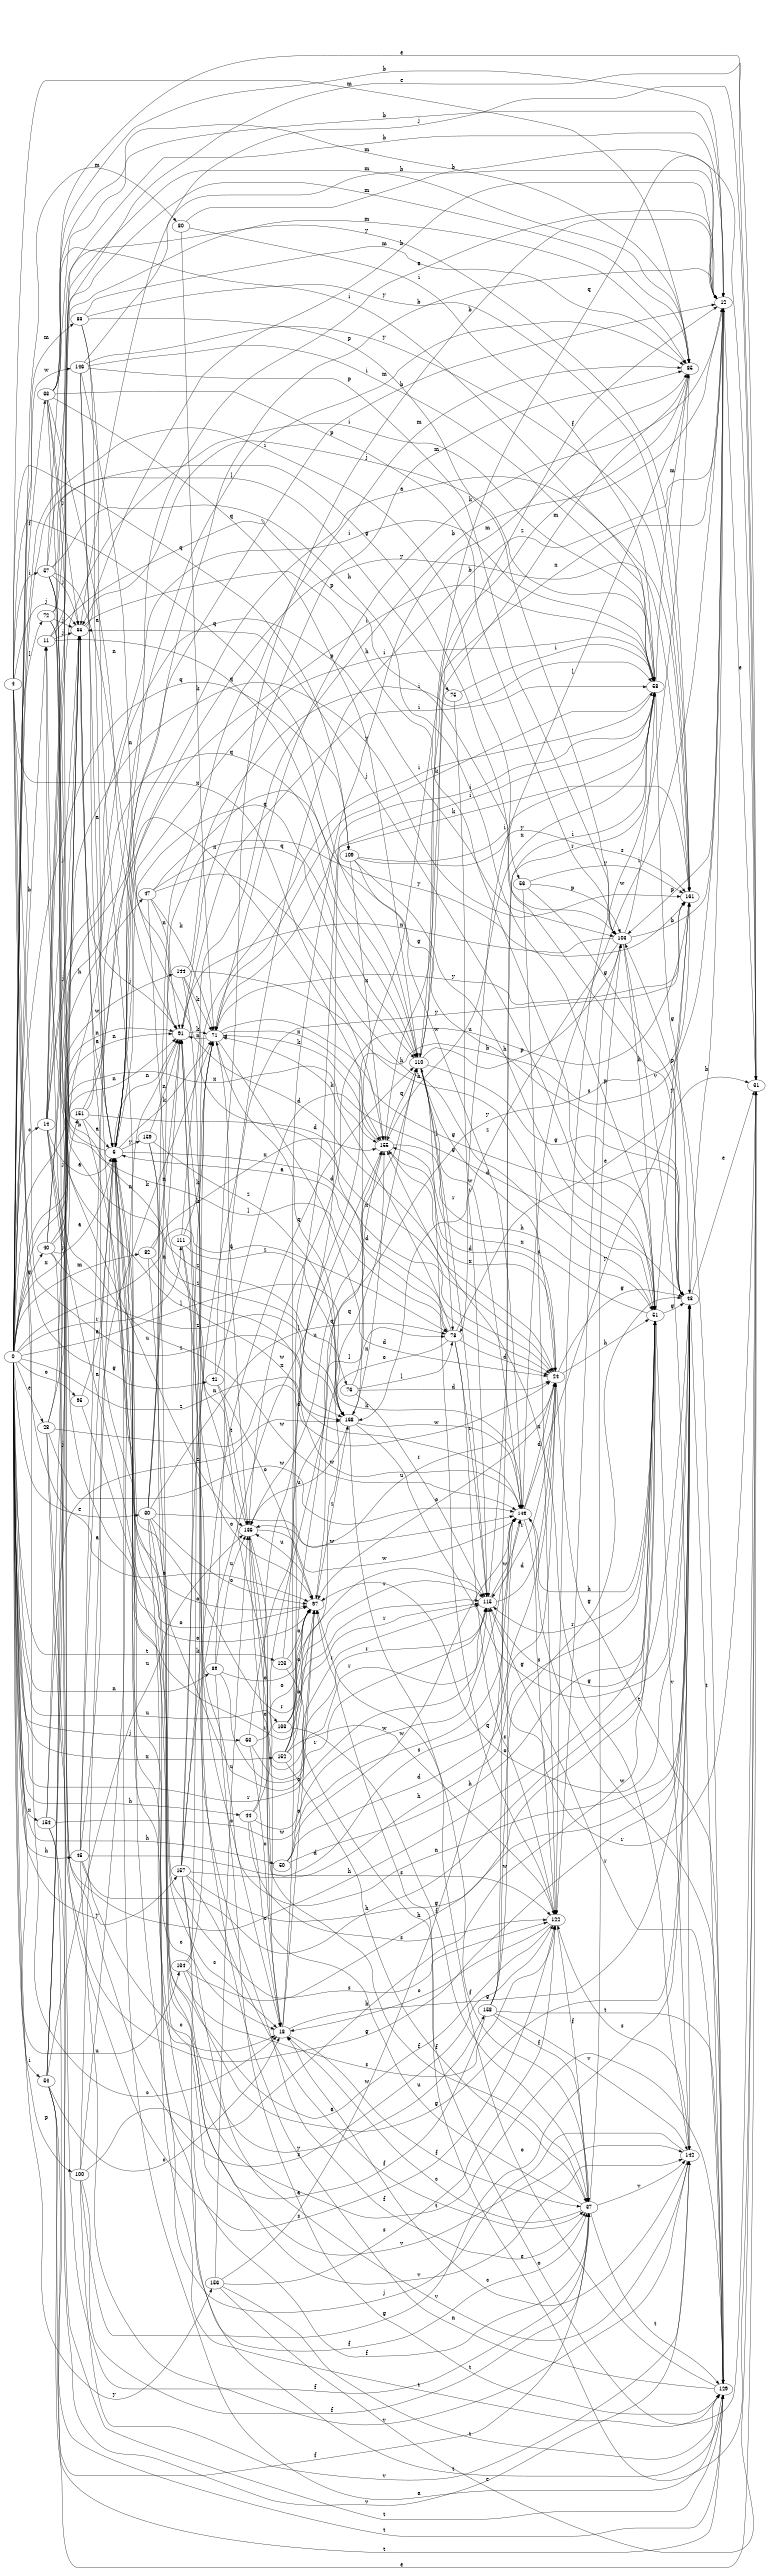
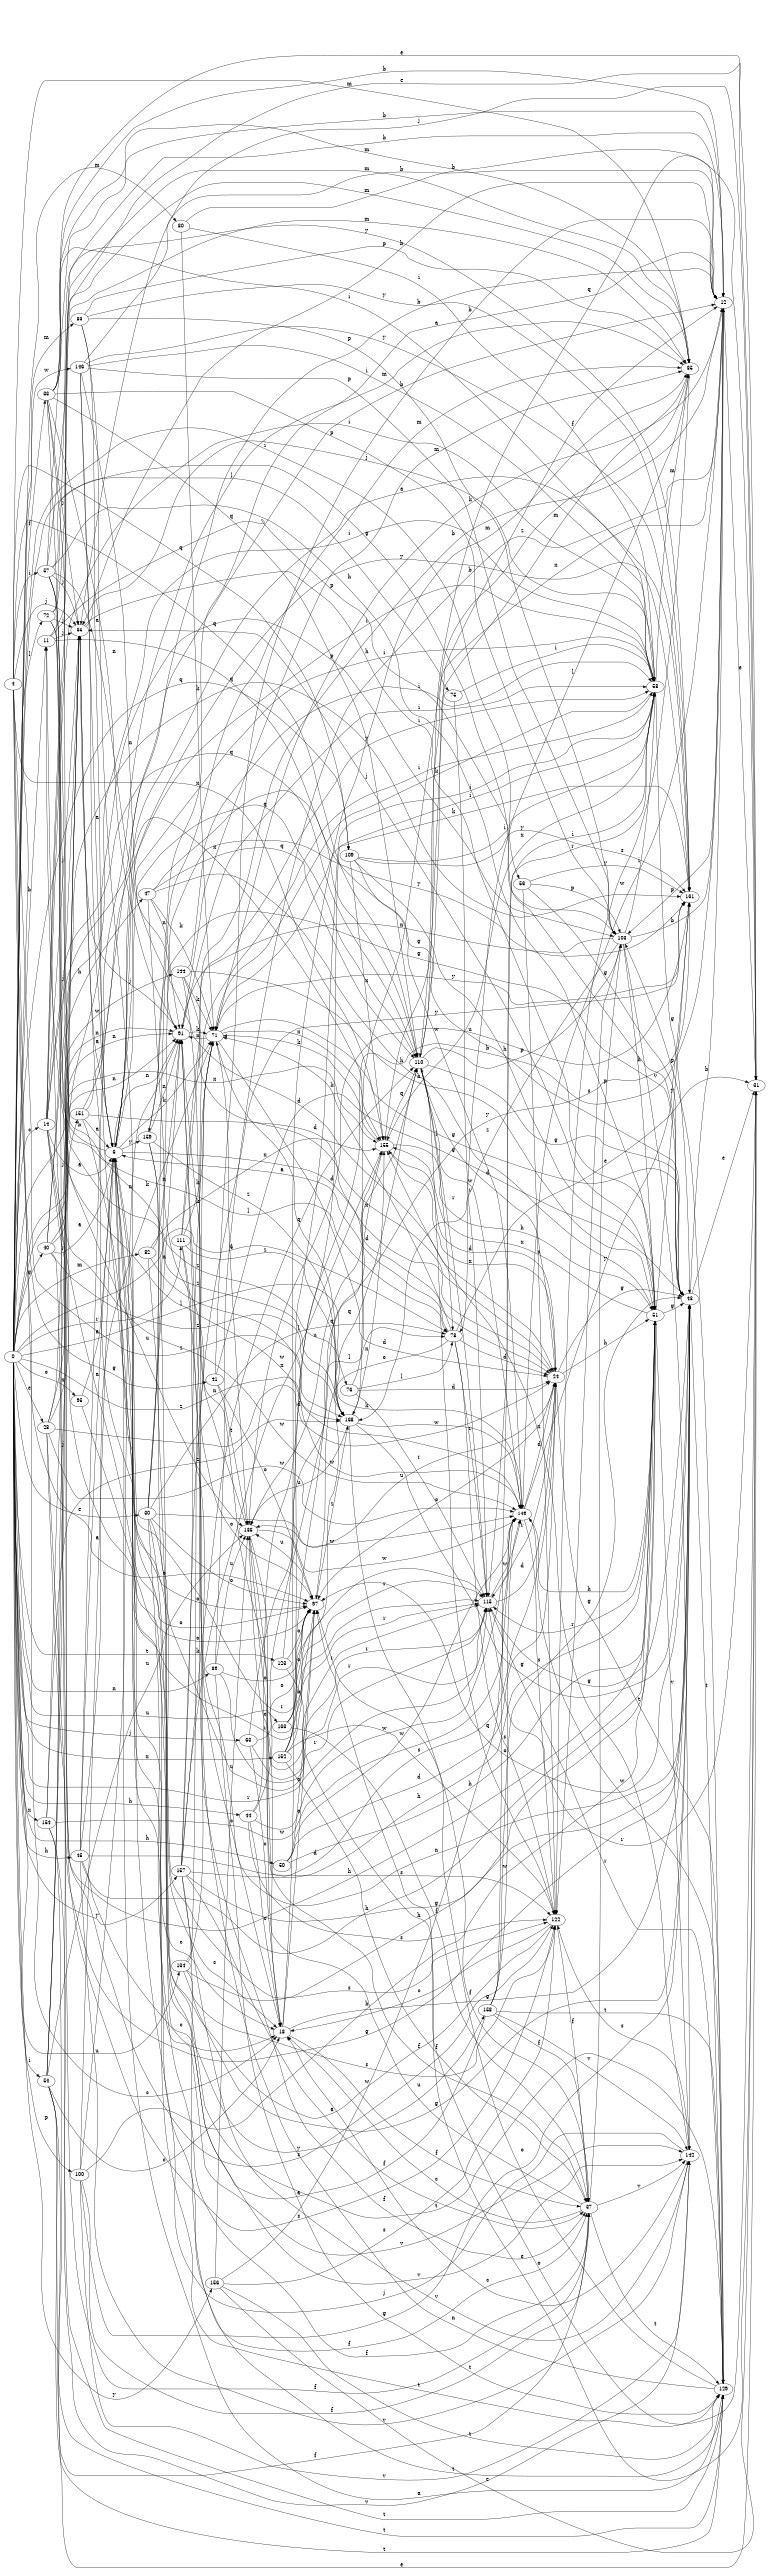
  strict digraph {
    rankdir=LR
    0
    11
    14
    28
    30
    33
    40
    44
    45
    47
    50
    54
    56
    63
    72
    75
    76
    78
    80
    82
    83
    89
    91
    95
    100
    109
    111
    115
    123
    133
    134
    144
    146
    151
    152
    154
    156
    157
    168
    65
    85
    110
    103
    122
    97
    155
    6
    58
    31
    149
    24
    129
    43
    37
    142
    161
    12
    136
    51
    18
    71
    4
    41
    57
    158
    159
    0 -> 11 [label=b]
    0 -> 14 [label=c]
    0 -> 28 [label=e]
    0 -> 30 [label=e]
    0 -> 33 [label=f]
    0 -> 40 [label=g]
    0 -> 44 [label=h]
    0 -> 45 [label=h]
    0 -> 47 [label=h]
    0 -> 50 [label=h]
    0 -> 54 [label=i]
    0 -> 56 [label=i]
    0 -> 63 [label=j]
    0 -> 72 [label=l]
    0 -> 75 [label=l]
    0 -> 76 [label=l]
    0 -> 78 [label=l]
    0 -> 80 [label=m]
    0 -> 82 [label=m]
    0 -> 83 [label=m]
    0 -> 89 [label=n]
    0 -> 91 [label=n]
    0 -> 95 [label=o]
    0 -> 100 [label=p]
    0 -> 109 [label=q]
    0 -> 111 [label=r]
    0 -> 115 [label=r]
    0 -> 123 [label=t]
    0 -> 133 [label=u]
    0 -> 134 [label=u]
    0 -> 144 [label=w]
    0 -> 146 [label=w]
-   0 -> 151 [label=x]
+   28 -> 151 [label=x]
    0 -> 152 [label=x]
    0 -> 154 [label=x]
    0 -> 156 [label=y]
    0 -> 157 [label=y]
    0 -> 168 [label=z]
    11 -> 65 [label=j]
    11 -> 85 [label=m]
    11 -> 110 [label=q]
    11 -> 103 [label=p]
    11 -> 122 [label=s]
    14 -> 65 [label=j]
    14 -> 85 [label=m]
    14 -> 110 [label=q]
    14 -> 122 [label=s]
    14 -> 97 [label=o]
    14 -> 155 [label=x]
    14 -> 6 [label=a]
    14 -> 58 [label=i]
    14 -> 31 [label=e]
    14 -> 149 [label=w]
    28 -> 91 [label=n]
    28 -> 65 [label=j]
    28 -> 149 [label=w]
    28 -> 24 [label=d]
    28 -> 129 [label=t]
    28 -> 43 [label=g]
    30 -> 78 [label=l]
    30 -> 91 [label=n]
    30 -> 115 [label=r]
    30 -> 85 [label=m]
    30 -> 97 [label=o]
    30 -> 149 [label=w]
    30 -> 37 [label=f]
    30 -> 142 [label=v]
    30 -> 161 [label=y]
    33 -> 91 [label=n]
    33 -> 168 [label=z]
    33 -> 65 [label=j]
    33 -> 85 [label=m]
    33 -> 110 [label=q]
    33 -> 103 [label=p]
    33 -> 58 [label=i]
    33 -> 31 [label=e]
    33 -> 12 [label=b]
    33 -> 136 [label=u]
    40 -> 91 [label=n]
    40 -> 168 [label=z]
    40 -> 65 [label=j]
    40 -> 155 [label=x]
    40 -> 6 [label=a]
    40 -> 161 [label=y]
    40 -> 51 [label=h]
    44 -> 110 [label=q]
    44 -> 122 [label=s]
    44 -> 149 [label=w]
    44 -> 12 [label=b]
    44 -> 18 [label=c]
    45 -> 6 [label=a]
    45 -> 24 [label=d]
    45 -> 142 [label=v]
    45 -> 12 [label=b]
    45 -> 51 [label=h]
    45 -> 18 [label=c]
    45 -> 71 [label=k]
    47 -> 91 [label=n]
    47 -> 110 [label=q]
    47 -> 97 [label=o]
    47 -> 43 [label=g]
    47 -> 51 [label=h]
    47 -> 71 [label=k]
    50 -> 97 [label=o]
    50 -> 149 [label=w]
    50 -> 24 [label=d]
    50 -> 51 [label=h]
    54 -> 65 [label=j]
    54 -> 103 [label=p]
    54 -> 58 [label=i]
    54 -> 31 [label=e]
    54 -> 129 [label=t]
    54 -> 37 [label=f]
    54 -> 136 [label=u]
    54 -> 18 [label=c]
    56 -> 103 [label=p]
    56 -> 122 [label=s]
    56 -> 43 [label=g]
    56 -> 161 [label=y]
    63 -> 78 [label=l]
    63 -> 115 [label=r]
    63 -> 97 [label=o]
    63 -> 18 [label=c]
    72 -> 115 [label=r]
    72 -> 65 [label=j]
    72 -> 85 [label=m]
    72 -> 37 [label=f]
    72 -> 12 [label=b]
    75 -> 115 [label=r]
    75 -> 58 [label=i]
    76 -> 78 [label=l]
    76 -> 115 [label=r]
    76 -> 155 [label=x]
    76 -> 24 [label=d]
    78 -> 115 [label=r]
    78 -> 122 [label=s]
    78 -> 97 [label=o]
    78 -> 6 [label=a]
    78 -> 31 [label=e]
    78 -> 24 [label=d]
    78 -> 71 [label=k]
    80 -> 58 [label=i]
    80 -> 12 [label=b]
    80 -> 71 [label=k]
    82 -> 91 [label=n]
    82 -> 155 [label=x]
    82 -> 149 [label=w]
    82 -> 18 [label=c]
    83 -> 115 [label=r]
-   83 -> 85 [label=m]
+   83 -> 85 [label=p]
    83 -> 103 [label=p]
    83 -> 6 [label=a]
    83 -> 161 [label=y]
    89 -> 115 [label=r]
    89 -> 97 [label=o]
    89 -> 129 [label=t]
    89 -> 12 [label=b]
    89 -> 136 [label=u]
    91 -> 65 [label=j]
    91 -> 85 [label=m]
    91 -> 58 [label=i]
    91 -> 71 [label=k]
    95 -> 97 [label=o]
    95 -> 6 [label=a]
    100 -> 91 [label=n]
    100 -> 6 [label=a]
    100 -> 43 [label=g]
    100 -> 37 [label=f]
    100 -> 142 [label=v]
    100 -> 51 [label=h]
    109 -> 155 [label=x]
    109 -> 58 [label=i]
    109 -> 149 [label=w]
    109 -> 161 [label=y]
    109 -> 51 [label=h]
    111 -> 168 [label=z]
+   111 -> 58 [label=i]
    111 -> 37 [label=f]
    111 -> 12 [label=b]
    111 -> 18 [label=c]
    111 -> 71 [label=k]
    115 -> 149 [label=w]
    115 -> 24 [label=d]
    115 -> 43 [label=g]
    123 -> 85 [label=m]
    123 -> 97 [label=o]
    123 -> 31 [label=e]
    133 -> 115 [label=r]
    133 -> 110 [label=q]
    133 -> 97 [label=o]
    133 -> 37 [label=f]
    134 -> 122 [label=s]
    134 -> 58 [label=i]
    134 -> 43 [label=g]
    134 -> 51 [label=h]
    134 -> 71 [label=k]
    144 -> 115 [label=r]
    144 -> 58 [label=i]
    144 -> 24 [label=d]
    144 -> 51 [label=h]
    144 -> 71 [label=k]
    146 -> 91 [label=n]
    146 -> 103 [label=p]
    146 -> 6 [label=a]
    146 -> 58 [label=i]
    146 -> 161 [label=y]
    146 -> 12 [label=b]
    146 -> 18 [label=c]
    151 -> 85 [label=m]
    151 -> 97 [label=o]
    151 -> 6 [label=a]
    151 -> 58 [label=i]
    151 -> 24 [label=d]
    152 -> 115 [label=r]
    152 -> 122 [label=s]
    152 -> 97 [label=o]
    152 -> 58 [label=i]
    152 -> 37 [label=f]
    152 -> 161 [label=y]
    154 -> 168 [label=z]
    154 -> 65 [label=j]
    154 -> 149 [label=w]
    154 -> 129 [label=t]
    154 -> 142 [label=v]
    156 -> 122 [label=s]
    156 -> 31 [label=e]
    156 -> 149 [label=w]
    156 -> 129 [label=t]
    156 -> 136 [label=u]
    157 -> 110 [label=q]
    157 -> 155 [label=x]
    157 -> 129 [label=t]
    157 -> 43 [label=g]
    157 -> 37 [label=f]
    157 -> 142 [label=v]
    157 -> 161 [label=y]
    157 -> 51 [label=h]
    157 -> 71 [label=k]
    168 -> 155 [label=x]
    168 -> 149 [label=w]
    168 -> 43 [label=g]
    168 -> 37 [label=f]
    168 -> 136 [label=u]
    65 -> 6 [label=a]
    65 -> 12 [label=b]
    65 -> 51 [label=h]
    85 -> 78 [label=l]
    85 -> 168 [label=z]
    85 -> 122 [label=s]
    110 -> 78 [label=l]
    110 -> 115 [label=r]
    110 -> 85 [label=m]
    110 -> 103 [label=p]
    110 -> 149 [label=w]
    110 -> 24 [label=d]
    110 -> 43 [label=g]
    110 -> 12 [label=f]
    103 -> 91 [label=n]
    103 -> 168 [label=z]
    103 -> 122 [label=s]
    103 -> 58 [label=i]
    103 -> 142 [label=v]
    103 -> 12 [label=b]
    103 -> 51 [label=h]
    122 -> 110 [label=q]
    122 -> 6 [label=a]
    122 -> 37 [label=f]
    122 -> 18 [label=c]
    97 -> 168 [label=z]
    97 -> 136 [label=u]
    155 -> 110 [label=q]
    155 -> 24 [label=d]
    155 -> 136 [label=u]
    155 -> 51 [label=h]
    155 -> 71 [label=k]
    6 -> 11 [label=b]
    6 -> 91 [label=n]
    6 -> 110 [label=q]
    6 -> 58 [label=i]
    6 -> 24 [label=d]
    6 -> 129 [label=t]
    6 -> 37 [label=f]
    6 -> 142 [label=v]
    6 -> 161 [label=y]
    6 -> 12 [label=b]
    6 -> 71 [label=k]
    6 -> 158 [label=y]
    6 -> 159 [label=y]
    58 -> 115 [label=r]
    58 -> 65 [label=j]
    58 -> 85 [label=m]
    58 -> 155 [label=x]
    58 -> 43 [label=g]
    58 -> 71 [label=k]
    31 -> 115 [label=r]
    31 -> 65 [label=j]
    31 -> 110 [label=q]
    31 -> 97 [label=o]
    149 -> 122 [label=s]
    149 -> 24 [label=d]
    149 -> 161 [label=y]
    149 -> 51 [label=h]
    149 -> 71 [label=k]
    24 -> 115 [label=r]
    24 -> 97 [label=o]
    24 -> 155 [label=x]
    24 -> 129 [label=t]
    24 -> 43 [label=g]
    24 -> 136 [label=u]
    24 -> 51 [label=h]
    129 -> 91 [label=n]
    129 -> 115 [label=r]
    129 -> 103 [label=p]
    129 -> 97 [label=o]
    129 -> 6 [label=a]
    129 -> 149 [label=w]
    43 -> 91 [label=n]
    43 -> 97 [label=o]
    43 -> 31 [label=e]
    43 -> 129 [label=t]
    43 -> 12 [label=b]
    37 -> 103 [label=p]
    37 -> 129 [label=t]
    37 -> 142 [label=v]
    37 -> 136 [label=u]
    37 -> 18 [label=c]
    142 -> 65 [label=j]
    142 -> 122 [label=s]
    142 -> 155 [label=x]
    142 -> 18 [label=c]
    161 -> 6 [label=a]
    161 -> 136 [label=u]
    161 -> 71 [label=k]
    12 -> 103 [label=p]
    12 -> 155 [label=x]
-   12 -> 6 [label=a]
+   12 -> 159 [label=a]
    12 -> 31 [label=e]
    12 -> 149 [label=w]
    12 -> 71 [label=k]
    136 -> 91 [label=n]
    136 -> 122 [label=s]
    136 -> 149 [label=w]
    136 -> 37 [label=f]
    136 -> 18 [label=c]
    51 -> 115 [label=r]
    51 -> 65 [label=j]
    51 -> 155 [label=x]
    51 -> 43 [label=g]
    51 -> 142 [label=v]
    51 -> 161 [label=y]
    18 -> 97 [label=o]
    18 -> 58 [label=i]
    18 -> 43 [label=g]
    18 -> 37 [label=f]
    71 -> 91 [label=n]
    71 -> 155 [label=x]
    71 -> 24 [label=d]
    71 -> 43 [label=g]
    71 -> 161 [label=y]
    71 -> 136 [label=u]
    4 -> 109 [label=q]
    4 -> 168 [label=z]
    4 -> 65 [label=j]
    4 -> 85 [label=m]
    4 -> 110 [label=q]
    4 -> 97 [label=o]
    4 -> 155 [label=x]
    4 -> 18 [label=c]
    4 -> 41 [label=g]
    4 -> 57 [label=i]
    41 -> 97 [label=o]
    41 -> 43 [label=g]
    41 -> 12 [label=b]
    41 -> 136 [label=t]
    57 -> 78 [label=l]
    57 -> 168 [label=z]
    57 -> 65 [label=j]
    57 -> 149 [label=w]
    57 -> 24 [label=d]
    57 -> 43 [label=g]
    57 -> 161 [label=y]
    57 -> 12 [label=b]
    57 -> 51 [label=h]
    158 -> 6 [label=a]
    158 -> 58 [label=i]
    158 -> 149 [label=w]
    158 -> 129 [label=t]
    158 -> 43 [label=g]
    158 -> 37 [label=f]
    158 -> 142 [label=v]
    159 -> 91 [label=n]
    159 -> 168 [label=z]
    159 -> 122 [label=s]
    159 -> 129 [label=t]
+   159 -> 43 [label=g]
  }
